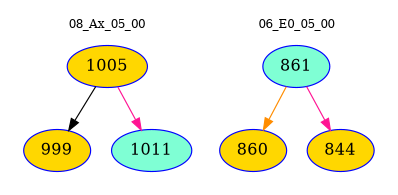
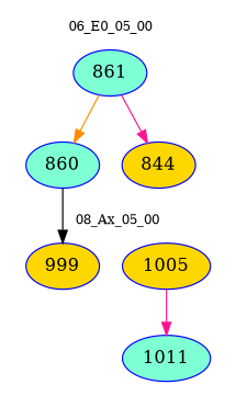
  digraph {
    node [color=blue fillcolor=gold style=filled]
    edge [color=deeppink]
    n1 [label=1005]
    n2 [label=999]
    n3 [fillcolor=aquamarine label=1011]
    n4 [fillcolor=aquamarine label=861]
-   n5 [label=860]
+   n5 [fillcolor=aquamarine label=860]
    n6 [label=844]
    subgraph cluster_1 {
      color=white
      fontsize=10
      label="08_Ax_05_00"
      n1
      n2
      n3
    }
    subgraph cluster_2 {
      color=white
      fontsize=10
      label="06_E0_05_00"
      n4
      n5
      n6
    }
-   n1 -> n2 [color=black]
+   n5 -> n2 [color=black]
    n1 -> n3
    n4 -> n5 [color=darkorange]
    n4 -> n6
  }
